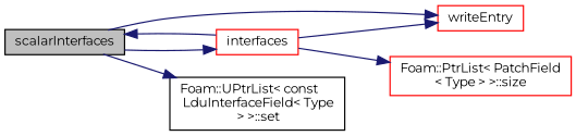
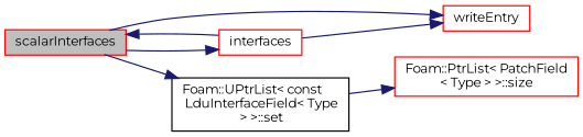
  digraph {
    fontname=Montserrat
    rankdir=LR
    node [color=red fontname=Montserrat fontsize=10 shape=record]
    edge [color=midnightblue fontname=Montserrat fontsize=10 labelfontname=Helvetica labelfontsize=10 style=solid]
-   n1 [color=black fillcolor=grey75 fontcolor=black height=0.2 label=scalarInterfaces style=filled width=0.4]
+   n1 [fillcolor=grey75 fontcolor=black height=0.2 label=scalarInterfaces style=filled width=0.4]
    n2 [height=0.2 label=interfaces width=0.4]
    n3 [color=black height=0.2 label="Foam::UPtrList\< const\l LduInterfaceField\< Type\l \> \>::set" width=0.4]
    n4 [height=0.2 label=writeEntry width=0.4]
    n5 [height=0.2 label="Foam::PtrList\< PatchField\l\< Type \> \>::size" width=0.4]
    n1 -> n2
    n1 -> n3
    n1 -> n4
    n2 -> n1
    n2 -> n4
-   n2 -> n5
+   n3 -> n5
  }
